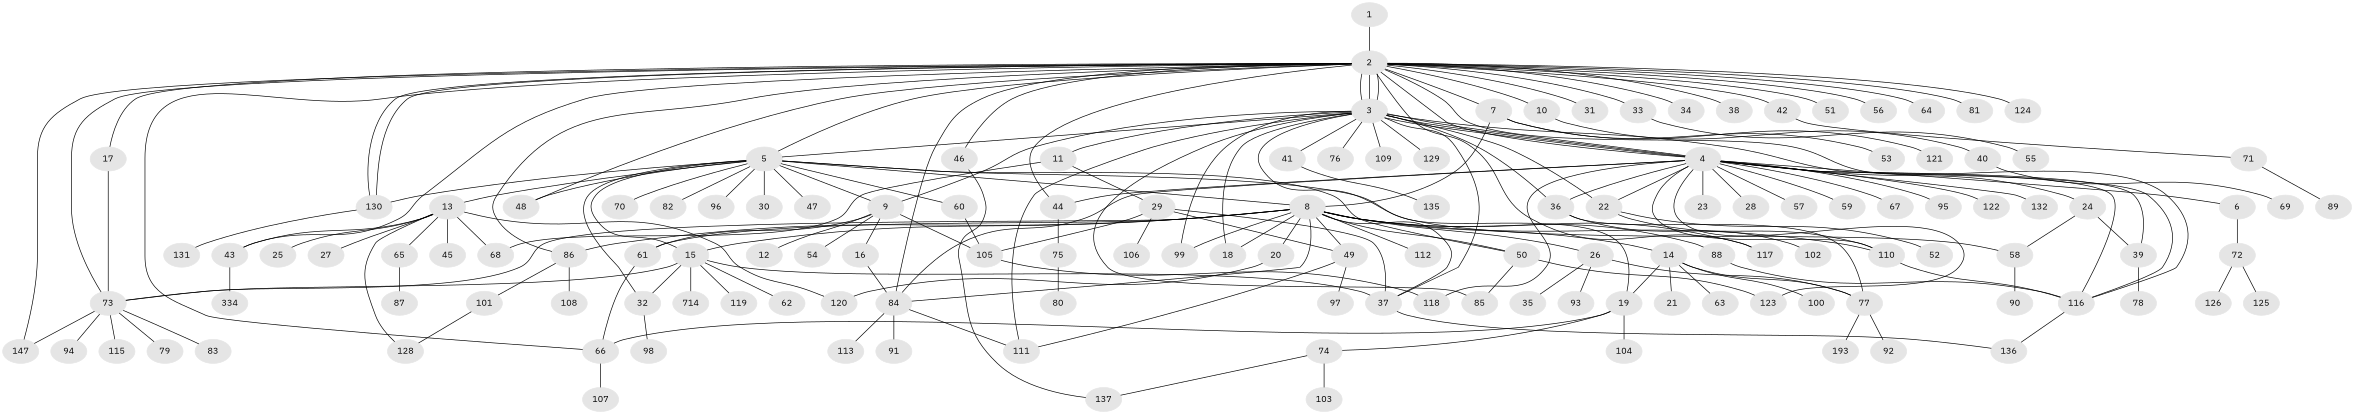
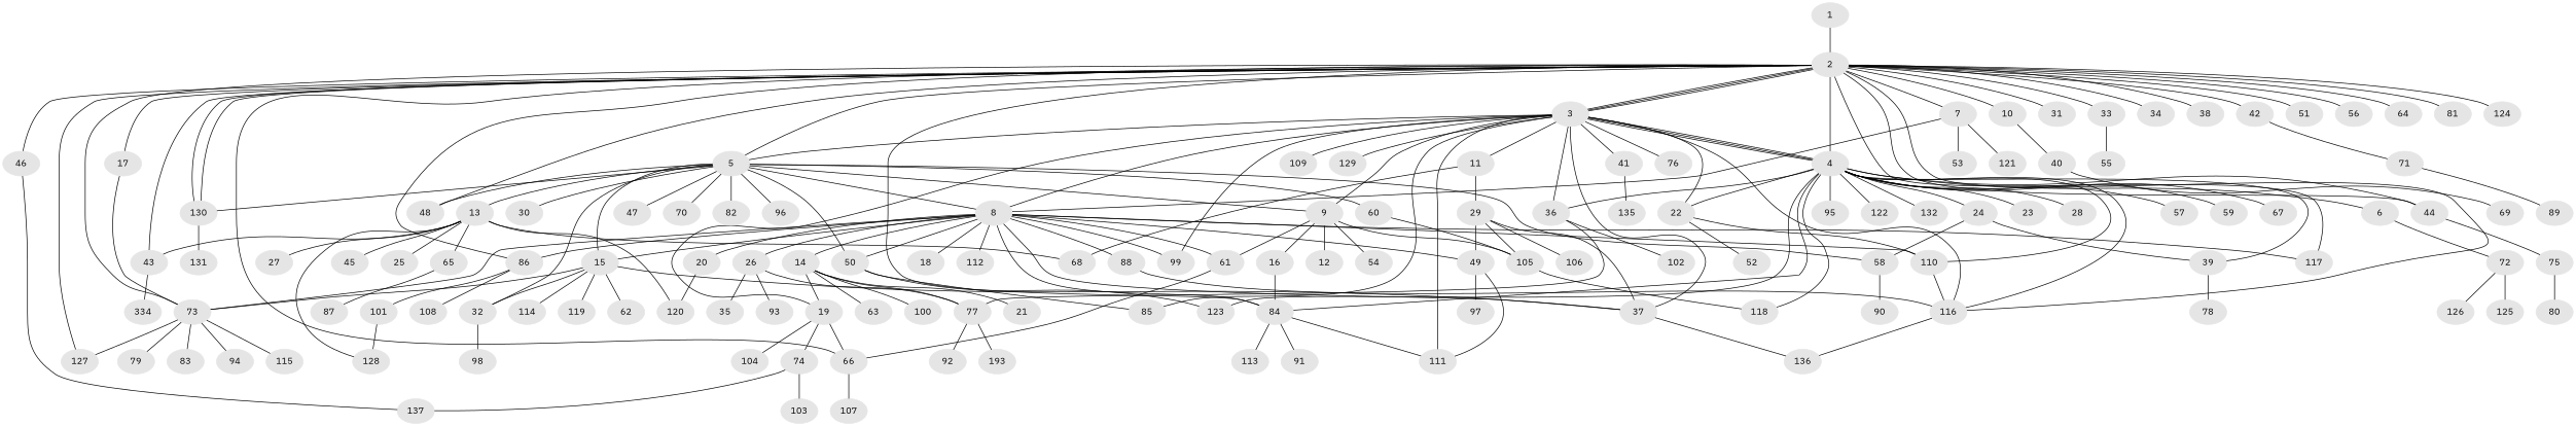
  graph {
    fontname="IBM Plex Sans"
    node [color=gray90 fontname="IBM Plex Sans" style=filled]
    edge [fontname="IBM Plex Sans"]
    1
    2
    3
    4
    5
    7
    10
    17
    31
    33
    34
    38
    42
    43
    44
    46
    48
    51
    56
    64
    66
    73
    81
    84
    86
    116
    117
    124
-   127 [label=147]
+   127
    130
    85
    8
    9
    11
    19
    22
    36
    37
    41
    76
    99
    109
    111
    129
    6
    23
    24
    28
    39
    57
    59
    67
    95
    110
    118
    122
    123
    132
    13
    15
    30
    32
    47
    50
    58
    60
    70
    82
    96
    53
    121
    40
    55
    71
    n75 [label=334]
    75
    137
    107
    79
    83
    94
    115
    91
    113
    101
    108
    136
    131
    14
    18
    20
    26
    49
    61
    88
    112
    12
    16
    54
    105
    29
    68
    74
    104
    52
    77
    102
    135
    72
    78
    25
    27
    45
    65
    120
    128
    62
-   114 [label=714]
+   114
    119
    98
    90
    125
    126
    21
    63
    100
    35
    93
    97
    69
    106
    87
    92
    n134 [label=193]
    103
    89
    80
    1 -- 2
    2 -- 3
    2 -- 3
    2 -- 3
    2 -- 4
    2 -- 5
    2 -- 7
    2 -- 10
    2 -- 17
    2 -- 31
    2 -- 33
    2 -- 34
    2 -- 38
    2 -- 42
    2 -- 43
    2 -- 44
    2 -- 46
    2 -- 48
    2 -- 51
    2 -- 56
    2 -- 64
    2 -- 66
    2 -- 73
    2 -- 81
    2 -- 84
    2 -- 86
    2 -- 116
    2 -- 117
    2 -- 124
    2 -- 127
    2 -- 130
    2 -- 130
    3 -- 4
    3 -- 4
    3 -- 4
    3 -- 5
    3 -- 116
    3 -- 85
-   3 -- 18
+   3 -- 8
    3 -- 9
    3 -- 11
    3 -- 19
    3 -- 22
    3 -- 36
    3 -- 37
    3 -- 41
    3 -- 76
    3 -- 99
    3 -- 109
    3 -- 111
    3 -- 129
    4 -- 44
    4 -- 84
    4 -- 116
    4 -- 22
    4 -- 36
    4 -- 6
    4 -- 23
    4 -- 24
    4 -- 28
    4 -- 39
    4 -- 57
    4 -- 59
    4 -- 67
    4 -- 95
    4 -- 110
    4 -- 118
    4 -- 122
    4 -- 123
    4 -- 132
    5 -- 48
    5 -- 130
    5 -- 8
    5 -- 9
    5 -- 13
    5 -- 15
    5 -- 30
    5 -- 32
    5 -- 47
    5 -- 50
    5 -- 58
    5 -- 60
    5 -- 70
    5 -- 82
    5 -- 96
    7 -- 8
    7 -- 53
    7 -- 121
    10 -- 40
    17 -- 73
    33 -- 55
    42 -- 71
    43 -- n75
    44 -- 75
    46 -- 137
    66 -- 107
    73 -- 127
    73 -- 79
    73 -- 83
    73 -- 94
    73 -- 115
    84 -- 111
    84 -- 91
    84 -- 113
    86 -- 101
    86 -- 108
    116 -- 136
    130 -- 131
    8 -- 73
    8 -- 84
    8 -- 86
    8 -- 117
    8 -- 37
    8 -- 99
    8 -- 110
    8 -- 15
    8 -- 50
    8 -- 14
    8 -- 18
    8 -- 20
    8 -- 26
    8 -- 49
    8 -- 61
    8 -- 88
    8 -- 112
    9 -- 61
    9 -- 12
    9 -- 16
    9 -- 54
    9 -- 105
    11 -- 29
    11 -- 68
    19 -- 66
    19 -- 74
    19 -- 104
    22 -- 110
    22 -- 52
    36 -- 77
    36 -- 102
    37 -- 136
    41 -- 135
    6 -- 72
    24 -- 39
    24 -- 58
    39 -- 78
    110 -- 116
    13 -- 43
    13 -- 68
    13 -- 25
    13 -- 27
    13 -- 45
    13 -- 65
    13 -- 120
    13 -- 128
    15 -- 73
    15 -- 37
    15 -- 32
    15 -- 62
    15 -- 114
    15 -- 119
    32 -- 98
    50 -- 85
    50 -- 123
    58 -- 90
    60 -- 105
    40 -- 69
    71 -- 89
    75 -- 80
    101 -- 128
    14 -- 19
    14 -- 77
    14 -- 21
    14 -- 63
    14 -- 100
    20 -- 120
    26 -- 77
    26 -- 35
    26 -- 93
    49 -- 111
    49 -- 97
    61 -- 66
    88 -- 116
    16 -- 84
    105 -- 118
    29 -- 37
    29 -- 49
    29 -- 105
    29 -- 106
    74 -- 137
    74 -- 103
    77 -- 92
    77 -- n134
    72 -- 125
    72 -- 126
    65 -- 87
  }
